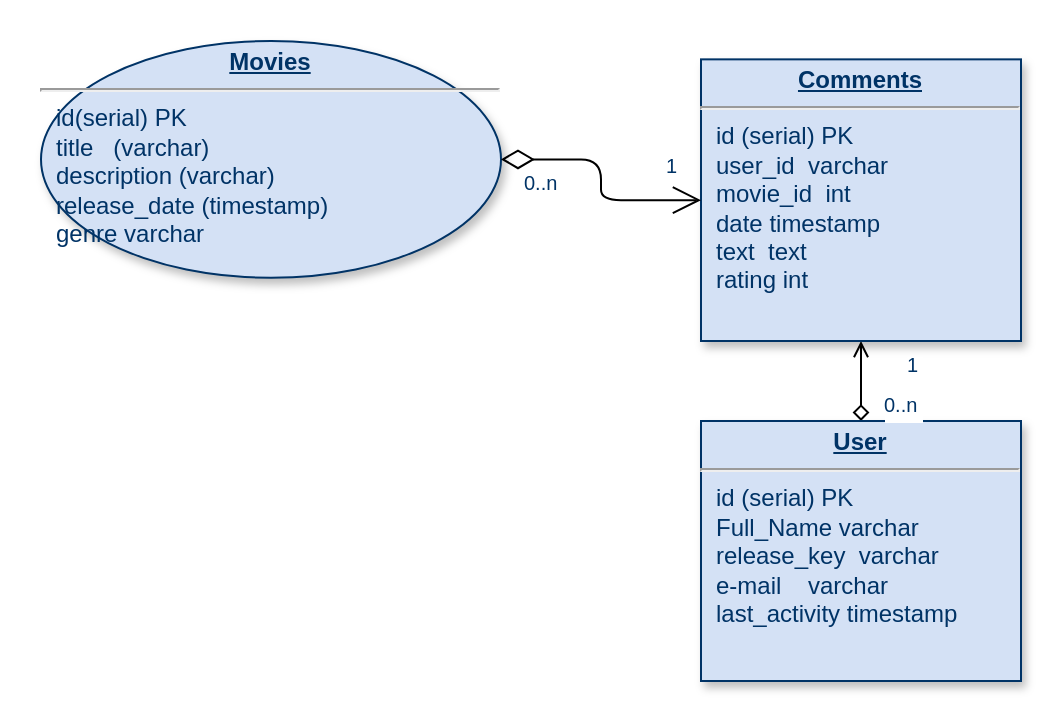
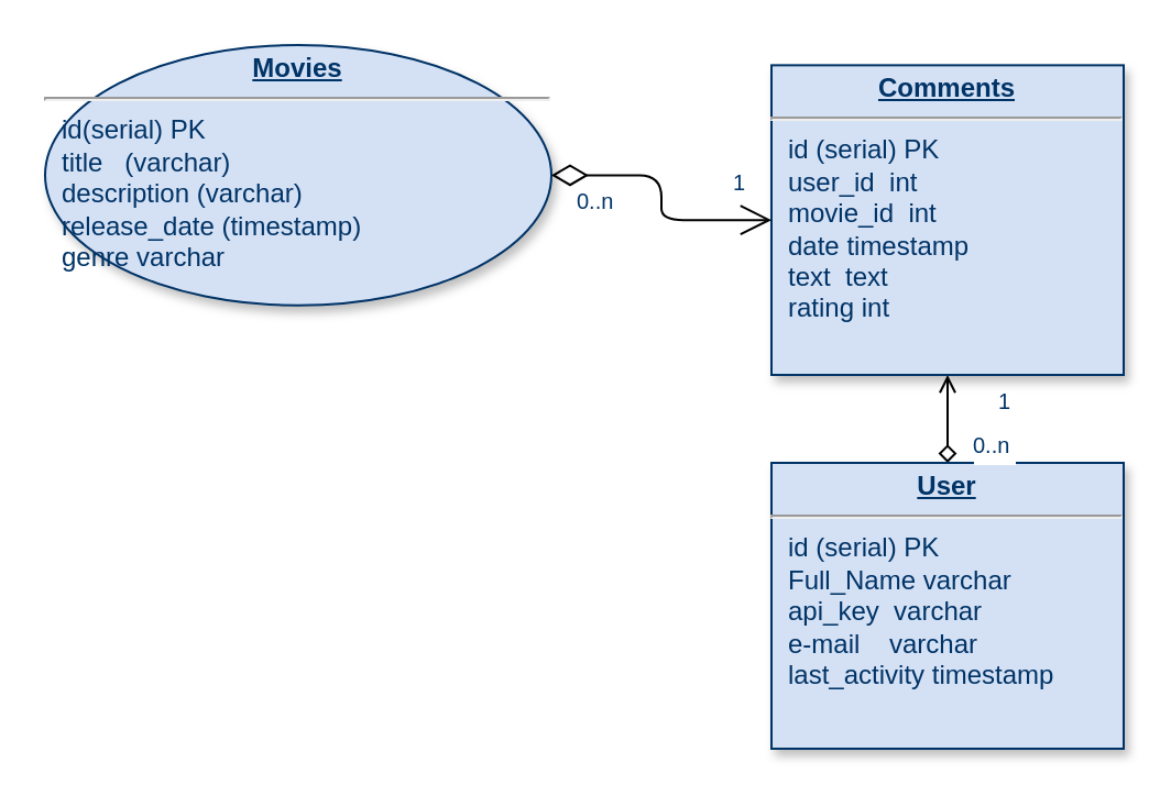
  <mxCell id="0" />
  <mxCell id="1" parent="0" />
  <mxCell id="2" style="edgeStyle=orthogonalEdgeStyle;rounded=1;orthogonalLoop=1;jettySize=auto;html=1;entryX=0.5;entryY=1;entryDx=0;entryDy=0;endArrow=open;endFill=0;startArrow=diamond;startFill=0;" edge="1" parent="1" source="3" target="4"><mxGeometry relative="1" as="geometry" /></mxCell>
- <mxCell id="3" value="&lt;p style=&quot;margin: 0px ; margin-top: 4px ; text-align: center ; text-decoration: underline&quot;&gt;&lt;b&gt;User&lt;/b&gt;&lt;/p&gt;&lt;hr&gt;&lt;p style=&quot;margin: 0px ; margin-left: 8px&quot;&gt;id (serial) PK&lt;/p&gt;&lt;p style=&quot;margin: 0px ; margin-left: 8px&quot;&gt;Full_Name varchar&lt;/p&gt;&lt;p style=&quot;margin: 0px ; margin-left: 8px&quot;&gt;release_key&amp;nbsp; varchar&lt;/p&gt;&lt;p style=&quot;margin: 0px ; margin-left: 8px&quot;&gt;e-mail&amp;nbsp; &amp;nbsp; varchar&lt;/p&gt;&lt;p style=&quot;margin: 0px ; margin-left: 8px&quot;&gt;last_activity timestamp&lt;/p&gt;" style="verticalAlign=top;align=left;overflow=fill;fontSize=12;fontFamily=Helvetica;html=1;strokeColor=#003366;shadow=1;fillColor=#D4E1F5;fontColor=#003366" parent="1" vertex="1"><mxGeometry x="350" y="210" width="160" height="130" as="geometry" /></mxCell>
- <mxCell id="4" value="&lt;p style=&quot;margin: 0px ; margin-top: 4px ; text-align: center ; text-decoration: underline&quot;&gt;&lt;b&gt;Comments&lt;/b&gt;&lt;/p&gt;&lt;hr&gt;&lt;p style=&quot;margin: 0px ; margin-left: 8px&quot;&gt;id (serial) PK&lt;/p&gt;&lt;p style=&quot;margin: 0px ; margin-left: 8px&quot;&gt;user_id&amp;nbsp; varchar&lt;/p&gt;&lt;p style=&quot;margin: 0px ; margin-left: 8px&quot;&gt;&lt;span&gt;movie_id&amp;nbsp; int&lt;/span&gt;&lt;br&gt;&lt;/p&gt;&lt;p style=&quot;margin: 0px ; margin-left: 8px&quot;&gt;date timestamp&lt;/p&gt;&lt;p style=&quot;margin: 0px ; margin-left: 8px&quot;&gt;text&amp;nbsp; text&lt;/p&gt;&lt;p style=&quot;margin: 0px ; margin-left: 8px&quot;&gt;rating int&lt;/p&gt;" style="verticalAlign=top;align=left;overflow=fill;fontSize=12;fontFamily=Helvetica;html=1;strokeColor=#003366;shadow=1;fillColor=#D4E1F5;fontColor=#003366" parent="1" vertex="1"><mxGeometry x="350" y="29.18" width="160" height="140.82" as="geometry" /></mxCell>
+ <mxCell id="3" value="&lt;p style=&quot;margin: 0px ; margin-top: 4px ; text-align: center ; text-decoration: underline&quot;&gt;&lt;b&gt;User&lt;/b&gt;&lt;/p&gt;&lt;hr&gt;&lt;p style=&quot;margin: 0px ; margin-left: 8px&quot;&gt;id (serial) PK&lt;/p&gt;&lt;p style=&quot;margin: 0px ; margin-left: 8px&quot;&gt;Full_Name varchar&lt;/p&gt;&lt;p style=&quot;margin: 0px ; margin-left: 8px&quot;&gt;api_key&amp;nbsp; varchar&lt;/p&gt;&lt;p style=&quot;margin: 0px ; margin-left: 8px&quot;&gt;e-mail&amp;nbsp; &amp;nbsp; varchar&lt;/p&gt;&lt;p style=&quot;margin: 0px ; margin-left: 8px&quot;&gt;last_activity timestamp&lt;/p&gt;" style="verticalAlign=top;align=left;overflow=fill;fontSize=12;fontFamily=Helvetica;html=1;strokeColor=#003366;shadow=1;fillColor=#D4E1F5;fontColor=#003366" parent="1" vertex="1"><mxGeometry x="350" y="210" width="160" height="130" as="geometry" /></mxCell>
+ <mxCell id="4" value="&lt;p style=&quot;margin: 0px ; margin-top: 4px ; text-align: center ; text-decoration: underline&quot;&gt;&lt;b&gt;Comments&lt;/b&gt;&lt;/p&gt;&lt;hr&gt;&lt;p style=&quot;margin: 0px ; margin-left: 8px&quot;&gt;id (serial) PK&lt;/p&gt;&lt;p style=&quot;margin: 0px ; margin-left: 8px&quot;&gt;user_id&amp;nbsp; int&lt;/p&gt;&lt;p style=&quot;margin: 0px ; margin-left: 8px&quot;&gt;&lt;span&gt;movie_id&amp;nbsp; int&lt;/span&gt;&lt;br&gt;&lt;/p&gt;&lt;p style=&quot;margin: 0px ; margin-left: 8px&quot;&gt;date timestamp&lt;/p&gt;&lt;p style=&quot;margin: 0px ; margin-left: 8px&quot;&gt;text&amp;nbsp; text&lt;/p&gt;&lt;p style=&quot;margin: 0px ; margin-left: 8px&quot;&gt;rating int&lt;/p&gt;" style="verticalAlign=top;align=left;overflow=fill;fontSize=12;fontFamily=Helvetica;html=1;strokeColor=#003366;shadow=1;fillColor=#D4E1F5;fontColor=#003366" parent="1" vertex="1"><mxGeometry x="350" y="29.18" width="160" height="140.82" as="geometry" /></mxCell>
  <mxCell id="5" value="&lt;p style=&quot;margin: 0px ; margin-top: 4px ; text-align: center ; text-decoration: underline&quot;&gt;&lt;b&gt;Movies&lt;/b&gt;&lt;/p&gt;&lt;hr&gt;&lt;p style=&quot;margin: 0px ; margin-left: 8px&quot;&gt;id(serial) PK&lt;/p&gt;&lt;p style=&quot;margin: 0px ; margin-left: 8px&quot;&gt;title&amp;nbsp; &amp;nbsp;(varchar)&lt;/p&gt;&lt;p style=&quot;margin: 0px ; margin-left: 8px&quot;&gt;description (varchar)&lt;/p&gt;&lt;p style=&quot;margin: 0px ; margin-left: 8px&quot;&gt;release_date (timestamp)&lt;/p&gt;&lt;p style=&quot;margin: 0px ; margin-left: 8px&quot;&gt;genre varchar&lt;/p&gt;&lt;p style=&quot;margin: 0px ; margin-left: 8px&quot;&gt;&lt;br&gt;&lt;/p&gt;" style="ellipse;verticalAlign=top;align=left;overflow=fill;fontSize=12;fontFamily=Helvetica;html=1;strokeColor=#003366;shadow=1;fillColor=#D4E1F5;fontColor=#003366;" parent="1" vertex="1"><mxGeometry x="20" y="20" width="230" height="118.36" as="geometry" /></mxCell>
  <mxCell id="6" value="" style="endArrow=open;endSize=12;startArrow=diamondThin;startSize=14;startFill=0;edgeStyle=orthogonalEdgeStyle" parent="1" source="5" target="4" edge="1"><mxGeometry x="620" y="340" as="geometry"><mxPoint x="600" y="340" as="sourcePoint" /><mxPoint x="760" y="340" as="targetPoint" /></mxGeometry></mxCell>
  <mxCell id="7" value="0..n" style="resizable=0;align=left;verticalAlign=top;labelBackgroundColor=#ffffff;fontSize=10;strokeColor=#003366;shadow=1;fillColor=#D4E1F5;fontColor=#003366" parent="6" connectable="0" vertex="1"><mxGeometry x="-1" relative="1" as="geometry"><mxPoint x="10" as="offset" /></mxGeometry></mxCell>
  <mxCell id="8" value="1" style="resizable=0;align=right;verticalAlign=top;labelBackgroundColor=#ffffff;fontSize=10;strokeColor=#003366;shadow=1;fillColor=#D4E1F5;fontColor=#003366" parent="6" connectable="0" vertex="1"><mxGeometry x="1" relative="1" as="geometry"><mxPoint x="-10" y="-29" as="offset" /></mxGeometry></mxCell>
  <mxCell id="9" value="0..n" style="resizable=0;align=left;verticalAlign=top;labelBackgroundColor=#ffffff;fontSize=10;strokeColor=#003366;shadow=1;fillColor=#D4E1F5;fontColor=#003366" connectable="0" vertex="1" parent="1"><mxGeometry x="440" y="190" as="geometry" /></mxCell>
  <mxCell id="10" value="1" style="resizable=0;align=right;verticalAlign=top;labelBackgroundColor=#ffffff;fontSize=10;strokeColor=#003366;shadow=1;fillColor=#D4E1F5;fontColor=#003366" connectable="0" vertex="1" parent="1"><mxGeometry x="460" y="170" as="geometry" /></mxCell>
